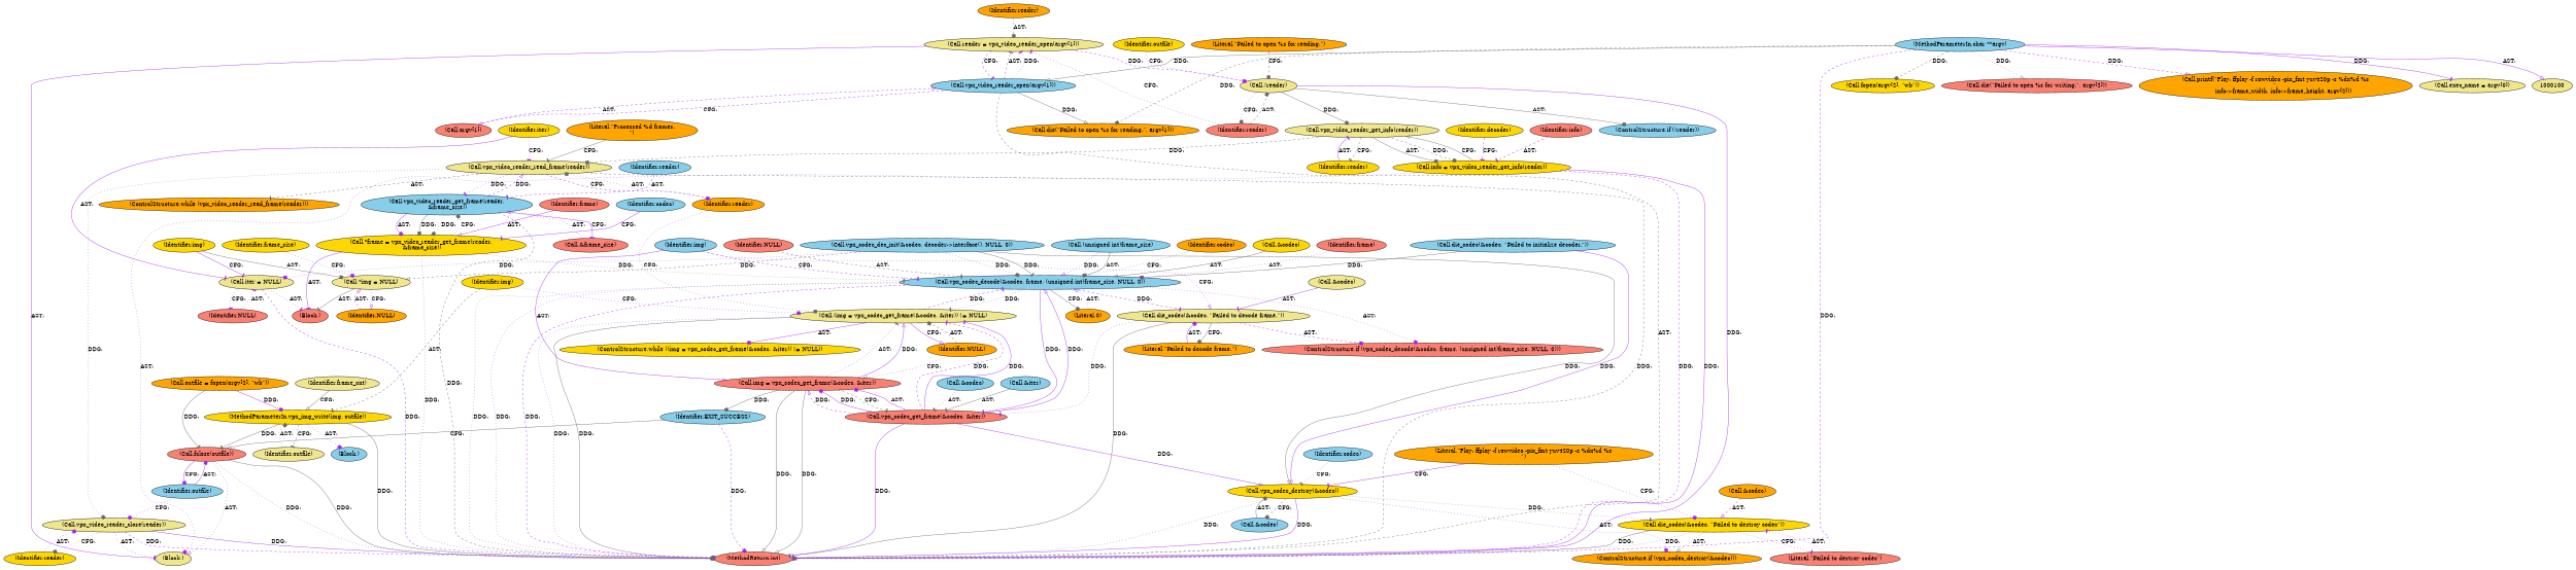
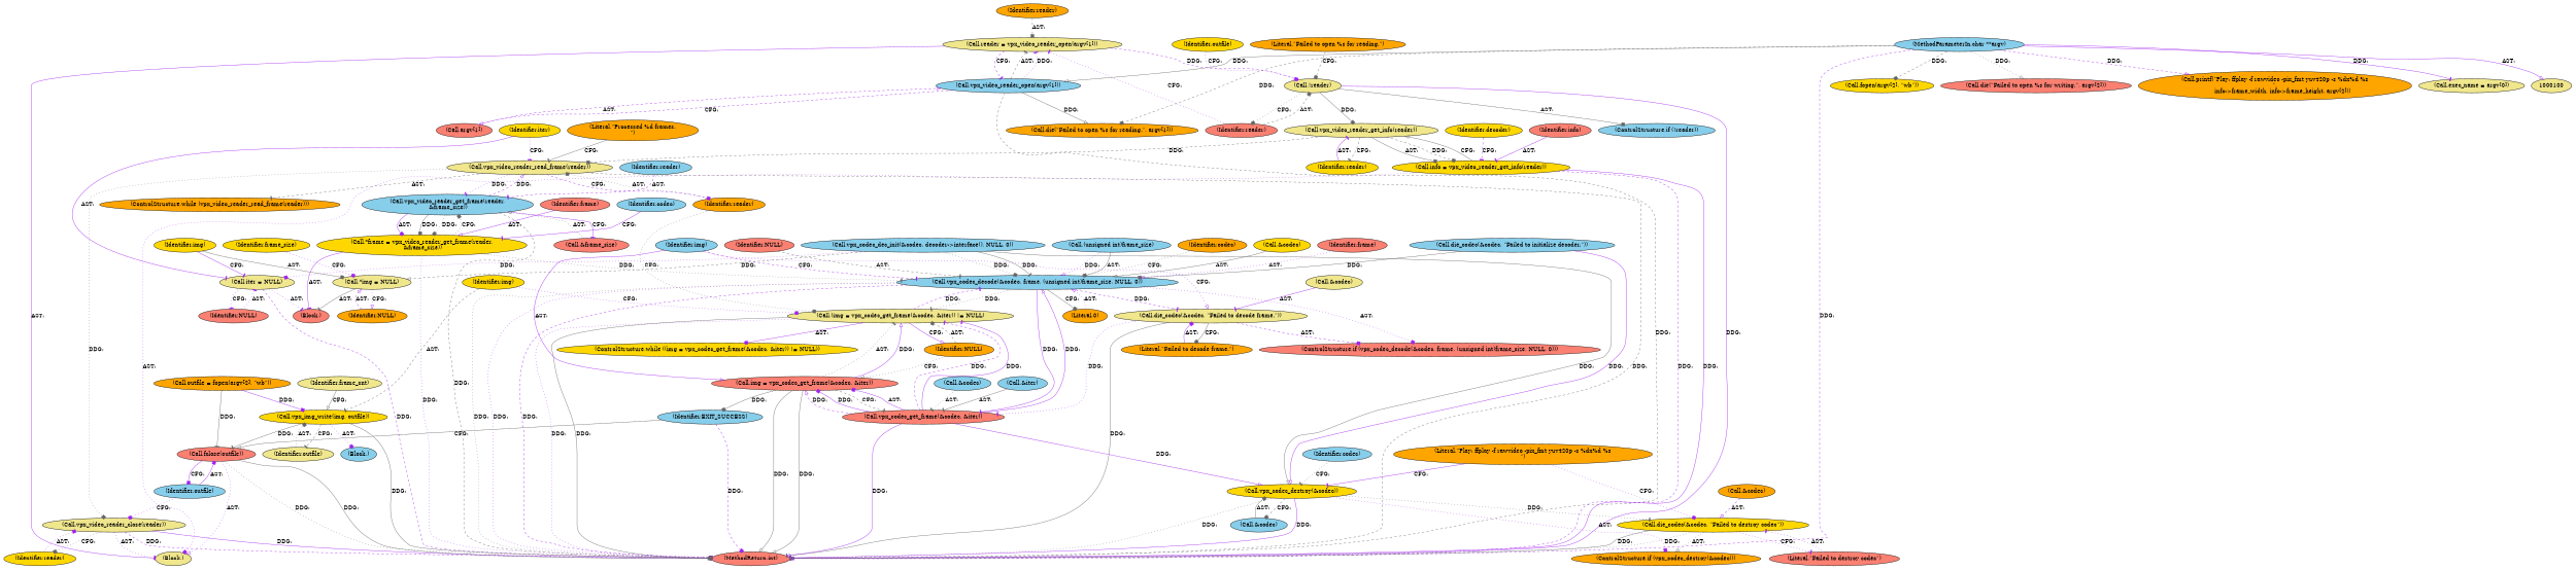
  digraph {
    node [fillcolor=skyblue style=filled]
    edge [arrowhead=tee color=purple style=solid]
    n1 [fillcolor=khaki label="(Call,reader = vpx_video_reader_open(argv[1]))"]
    n2 [label="(Call,vpx_video_reader_open(argv[1]))"]
    n3 [fillcolor=khaki label="(Call,!reader)"]
    n4 [fillcolor=khaki label="(Block,)"]
    n5 [fillcolor=salmon label="(MethodReturn,int)"]
    n6 [fillcolor=salmon label="(Call,argv[1])"]
    n7 [fillcolor=orange label="(Call,die(\"Failed to open %s for reading.\", argv[1]))"]
    n8 [fillcolor=khaki label="(Call,vpx_video_reader_get_info(reader))"]
    n9 [label="(ControlStructure,if (!reader))"]
    n10 [fillcolor=salmon label="(Identifier,reader)"]
    n11 [label="(MethodParameterIn,char **argv)"]
    n12 [fillcolor=gold label="(Call,fopen(argv[2], \"wb\"))"]
    n13 [fillcolor=salmon label="(Call,die(\"Failed to open %s for writing.\", argv[2]))"]
    n14 [fillcolor=orange label="(Call,printf(\"Play: ffplay -f rawvideo -pix_fmt yuv420p -s %dx%d %s\n\",\n         info->frame_width, info->frame_height, argv[2]))"]
    n15 [fillcolor=khaki label="(Call,exec_name = argv[0])"]
    1000100 [fillcolor=khaki]
    n17 [fillcolor=gold label="(Call,info = vpx_video_reader_get_info(reader))"]
    n18 [fillcolor=khaki label="(Call,vpx_video_reader_read_frame(reader))"]
    n19 [fillcolor=gold label="(Identifier,reader)"]
    n20 [label="(Call,vpx_video_reader_get_frame(reader,\n &frame_size))"]
    n21 [fillcolor=khaki label="(Call,vpx_video_reader_close(reader))"]
    n22 [fillcolor=orange label="(ControlStructure,while (vpx_video_reader_read_frame(reader)))"]
    n23 [fillcolor=orange label="(Identifier,reader)"]
    n24 [fillcolor=gold label="(Call,*frame = vpx_video_reader_get_frame(reader,\n &frame_size))"]
    n25 [fillcolor=salmon label="(Call,&frame_size)"]
    n26 [fillcolor=gold label="(Identifier,reader)"]
    n27 [fillcolor=khaki label="(Call,(img = vpx_codec_get_frame(&codec, &iter)) != NULL)"]
    n28 [label="(Call,vpx_codec_decode(&codec, frame, (unsigned int)frame_size, NULL, 0))"]
    n29 [fillcolor=salmon label="(Block,)"]
    n30 [fillcolor=khaki label="(Call,die_codec(&codec, \"Failed to decode frame.\"))"]
    n31 [fillcolor=salmon label="(Call,vpx_codec_get_frame(&codec, &iter))"]
    n32 [fillcolor=orange label="(Literal,0)"]
    n33 [fillcolor=salmon label="(ControlStructure,if (vpx_codec_decode(&codec, frame, (unsigned int)frame_size, NULL, 0)))"]
    n34 [fillcolor=orange label="(Literal,\"Failed to decode frame.\")"]
    n35 [fillcolor=salmon label="(Call,img = vpx_codec_get_frame(&codec, &iter))"]
    n36 [fillcolor=gold label="(Call,vpx_codec_destroy(&codec))"]
    n37 [fillcolor=gold label="(ControlStructure,while ((img = vpx_codec_get_frame(&codec, &iter)) != NULL))"]
    n38 [fillcolor=orange label="(Identifier,NULL)"]
    n39 [label="(Identifier,EXIT_SUCCESS)"]
    n40 [fillcolor=gold label="(Call,die_codec(&codec, \"Failed to destroy codec\"))"]
    n41 [label="(Call,&codec)"]
    n42 [fillcolor=orange label="(ControlStructure,if (vpx_codec_destroy(&codec)))"]
    n43 [label="(Call,&iter)"]
    n44 [fillcolor=khaki label="(Call,iter = NULL)"]
    n45 [fillcolor=salmon label="(Identifier,NULL)"]
    n46 [fillcolor=khaki label="(Call,*img = NULL)"]
    n47 [fillcolor=orange label="(Identifier,NULL)"]
-   n48 [fillcolor=gold label="(MethodParameterIn,vpx_img_write(img, outfile))"]
+   n48 [fillcolor=gold label="(Call,vpx_img_write(img, outfile))"]
    n49 [fillcolor=salmon label="(Call,fclose(outfile))"]
    n50 [fillcolor=khaki label="(Identifier,outfile)"]
    n51 [label="(Block,)"]
    n52 [label="(Identifier,outfile)"]
    n53 [fillcolor=salmon label="(Literal,\"Failed to destroy codec\")"]
    n54 [label="(Call,&codec)"]
    n55 [label="(Call,(unsigned int)frame_size)"]
    n56 [fillcolor=gold label="(Identifier,frame_size)"]
    n57 [label="(Call,vpx_codec_dec_init(&codec, decoder->interface(), NULL, 0))"]
    n58 [fillcolor=gold label="(Identifier,decoder)"]
    n59 [fillcolor=khaki label="(Identifier,frame_cnt)"]
    n60 [fillcolor=gold label="(Identifier,outfile)"]
    n61 [label="(Call,die_codec(&codec, \"Failed to initialize decoder.\"))"]
    n62 [fillcolor=khaki label="(Call,&codec)"]
    n63 [fillcolor=orange label="(Literal,\"Processed %d frames.\n\")"]
    n64 [fillcolor=salmon label="(Identifier,frame)"]
    n65 [label="(Identifier,codec)"]
    n66 [fillcolor=gold label="(Identifier,img)"]
    n67 [fillcolor=salmon label="(Identifier,info)"]
    n68 [fillcolor=orange label="(Identifier,reader)"]
    n69 [fillcolor=gold label="(Identifier,img)"]
    n70 [fillcolor=salmon label="(Identifier,frame)"]
    n71 [fillcolor=gold label="(Identifier,iter)"]
    n72 [fillcolor=salmon label="(Identifier,NULL)"]
    n73 [label="(Identifier,codec)"]
    n74 [fillcolor=orange label="(Identifier,codec)"]
    n75 [fillcolor=orange label="(Call,outfile = fopen(argv[2], \"wb\"))"]
    n76 [label="(Identifier,img)"]
    n77 [fillcolor=orange label="(Literal,\"Play: ffplay -f rawvideo -pix_fmt yuv420p -s %dx%d %s\n\")"]
    n78 [fillcolor=orange label="(Literal,\"Failed to open %s for reading.\")"]
    n79 [fillcolor=gold label="(Call,&codec)"]
    n80 [label="(Identifier,reader)"]
    n81 [fillcolor=orange label="(Call,&codec)"]
    n1 -> n2 [label="CFG: " style=dashed]
    n1 -> n3 [arrowhead=onormal label="DDG: " style=dashed]
    n1 -> n4 [label="AST: "]
    n2 -> n1 [color=gray40 label="AST: " style=dashed]
    n2 -> n1 [label="DDG: " style=dotted]
-   n2 -> n5 [color=gray40 label="AST: " style=dashed]
+   n2 -> n5 [color=gray40 label="DDG: " style=dashed]
    n2 -> n6 [arrowhead=onormal label="CFG: " style=dashed]
    n2 -> n7 [arrowhead=onormal color=gray40 label="DDG: "]
    n3 -> n5 [label="DDG: "]
    n3 -> n8 [arrowhead=box color=gray40 label="DDG: "]
    n3 -> n9 [arrowhead=box color=gray40 label="AST: "]
    n3 -> n10 [arrowhead=box color=gray40 label="CFG: " style=dotted]
    n6 -> n2 [arrowhead=onormal label="AST: " style=dashed]
    n8 -> n17 [arrowhead=box color=gray40 label="AST: "]
    n8 -> n17 [arrowhead=box color=gray40 label="DDG: " style=dashed]
    n8 -> n18 [arrowhead=box color=gray40 label="DDG: " style=dashed]
    n8 -> n19 [color=gray40 label="CFG: " style=dashed]
    n10 -> n1 [label="CFG: " style=dotted]
    n10 -> n3 [arrowhead=box color=gray40 label="AST: " style=dashed]
    n11 -> n2 [arrowhead=onormal color=gray40 label="DDG: "]
    n11 -> n5 [arrowhead=box label="DDG: " style=dashed]
    n11 -> n7 [arrowhead=box color=gray40 label="DDG: " style=dashed]
    n11 -> n12 [arrowhead=box color=gray40 label="DDG: " style=dashed]
    n11 -> n13 [arrowhead=onormal color=gray40 label="DDG: " style=dotted]
    n11 -> n14 [arrowhead=onormal label="DDG: " style=dashed]
    n11 -> n15 [label="DDG: "]
    n11 -> 1000100 [arrowhead=onormal label="AST: "]
    n17 -> n4 [arrowhead=box label="AST: " style=dotted]
    n17 -> n5 [arrowhead=onormal label="DDG: " style=dashed]
    n17 -> n5 [arrowhead=onormal label="DDG: "]
    n17 -> n8 [arrowhead=onormal color=gray40 label="CFG: "]
    n18 -> n5 [arrowhead=onormal color=gray40 label="DDG: " style=dashed]
    n18 -> n20 [label="DDG: " style=dotted]
    n18 -> n21 [arrowhead=box color=gray40 label="DDG: " style=dotted]
    n18 -> n22 [color=gray40 label="AST: " style=dashed]
    n18 -> n23 [arrowhead=box label="CFG: " style=dashed]
    n19 -> n8 [label="AST: "]
    n20 -> n5 [color=gray40 label="DDG: " style=dashed]
    n20 -> n18 [arrowhead=onormal label="DDG: " style=dashed]
    n20 -> n24 [arrowhead=box label="AST: "]
    n20 -> n24 [arrowhead=box color=gray40 label="DDG: "]
    n20 -> n24 [arrowhead=box color=gray40 label="DDG: " style=dotted]
    n20 -> n25 [label="CFG: "]
    n21 -> n4 [label="AST: " style=dotted]
    n21 -> n5 [arrowhead=onormal label="DDG: " style=dashed]
    n21 -> n5 [label="DDG: "]
    n21 -> n26 [arrowhead=box color=gray40 label="CFG: " style=dotted]
    n23 -> n18 [arrowhead=box color=gray40 label="AST: " style=dotted]
    n23 -> n27 [arrowhead=box color=gray40 label="CFG: " style=dotted]
    n24 -> n5 [arrowhead=box label="DDG: " style=dotted]
    n24 -> n20 [arrowhead=box color=gray40 label="CFG: " style=dotted]
    n24 -> n28 [color=gray40 label="DDG: " style=dotted]
    n24 -> n29 [label="AST: "]
-   n25 -> n20 [arrowhead=onormal label="AST: " style=dotted]
+   n25 -> n20 [arrowhead=onormal color=gray40 label="AST: " style=dotted]
    n26 -> n21 [arrowhead=box label="AST: " style=dotted]
    n27 -> n5 [label="DDG: " style=dotted]
    n27 -> n5 [arrowhead=onormal color=gray40 label="DDG: "]
    n27 -> n28 [label="DDG: " style=dashed]
    n27 -> n37 [arrowhead=box label="AST: "]
    n27 -> n38 [arrowhead=onormal label="CFG: "]
    n28 -> n5 [arrowhead=box label="DDG: " style=dotted]
    n28 -> n5 [arrowhead=box label="DDG: " style=dashed]
    n28 -> n5 [arrowhead=box color=gray40 label="DDG: " style=dotted]
    n28 -> n27 [color=gray40 label="DDG: " style=dotted]
    n28 -> n30 [label="DDG: " style=dashed]
    n28 -> n31 [label="DDG: "]
    n28 -> n32 [arrowhead=box color=gray40 label="CFG: "]
    n28 -> n33 [arrowhead=box label="AST: " style=dotted]
    n30 -> n5 [color=gray40 label="DDG: "]
    n30 -> n31 [label="DDG: " style=dotted]
    n30 -> n33 [arrowhead=box label="AST: " style=dashed]
    n30 -> n34 [arrowhead=box color=gray40 label="CFG: "]
    n31 -> n5 [arrowhead=onormal label="DDG: "]
    n31 -> n27 [label="DDG: " style=dashed]
    n31 -> n27 [label="DDG: "]
    n31 -> n28 [arrowhead=onormal label="DDG: "]
    n31 -> n35 [arrowhead=box label="AST: "]
    n31 -> n35 [arrowhead=onormal label="DDG: " style=dashed]
    n31 -> n35 [arrowhead=box label="DDG: "]
    n31 -> n36 [arrowhead=onormal label="DDG: "]
    n32 -> n28 [arrowhead=onormal label="AST: " style=dotted]
    n34 -> n30 [arrowhead=box label="AST: "]
    n35 -> n5 [arrowhead=onormal color=gray40 label="DDG: "]
    n35 -> n5 [arrowhead=onormal color=gray40 label="DDG: "]
    n35 -> n27 [color=gray40 label="AST: " style=dotted]
    n35 -> n27 [arrowhead=onormal label="DDG: "]
    n35 -> n31 [color=gray40 label="CFG: " style=dashed]
    n35 -> n39 [arrowhead=box color=gray40 label="DDG: "]
    n36 -> n5 [color=gray40 label="DDG: " style=dotted]
    n36 -> n5 [label="DDG: "]
    n36 -> n40 [color=gray40 label="DDG: " style=dotted]
    n36 -> n41 [arrowhead=box color=gray40 label="CFG: " style=dashed]
    n36 -> n42 [arrowhead=box label="AST: " style=dotted]
    n38 -> n27 [arrowhead=box color=gray40 label="AST: " style=dashed]
    n38 -> n35 [arrowhead=onormal color=gray40 label="CFG: " style=dotted]
    n39 -> n5 [arrowhead=box label="DDG: " style=dashed]
    n39 -> n49 [arrowhead=onormal color=gray40 label="CFG: "]
    n40 -> n5 [arrowhead=onormal color=gray40 label="DDG: "]
    n40 -> n5 [color=gray40 label="DDG: " style=dotted]
    n40 -> n42 [arrowhead=onormal color=gray40 label="AST: " style=dotted]
    n40 -> n53 [label="CFG: " style=dotted]
    n41 -> n36 [arrowhead=box color=gray40 label="AST: "]
    n43 -> n31 [color=gray40 label="AST: "]
    n44 -> n5 [label="DDG: " style=dashed]
    n44 -> n29 [label="AST: " style=dotted]
    n44 -> n45 [label="CFG: " style=dotted]
    n45 -> n44 [label="AST: " style=dotted]
    n46 -> n29 [color=gray40 label="AST: "]
    n46 -> n47 [arrowhead=onormal label="CFG: " style=dotted]
    n47 -> n46 [arrowhead=onormal label="AST: " style=dashed]
    n48 -> n5 [arrowhead=onormal color=gray40 label="DDG: "]
    n48 -> n49 [color=gray40 label="DDG: "]
    n48 -> n50 [color=gray40 label="CFG: " style=dashed]
    n48 -> n51 [arrowhead=box label="AST: " style=dotted]
    n49 -> n4 [arrowhead=onormal label="AST: " style=dotted]
    n49 -> n5 [arrowhead=box color=gray40 label="DDG: "]
    n49 -> n5 [color=gray40 label="DDG: " style=dotted]
    n49 -> n52 [arrowhead=box label="CFG: "]
    n50 -> n48 [arrowhead=box color=gray40 label="AST: " style=dotted]
    n52 -> n21 [arrowhead=box label="CFG: " style=dotted]
    n52 -> n49 [arrowhead=box label="AST: "]
    n53 -> n40 [label="AST: " style=dotted]
    n54 -> n31 [color=gray40 label="AST: " style=dotted]
    n55 -> n28 [arrowhead=box color=gray40 label="AST: "]
    n55 -> n28 [arrowhead=onormal label="DDG: " style=dotted]
    n56 -> n46 [arrowhead=box label="CFG: " style=dotted]
    n57 -> n28 [arrowhead=box color=gray40 label="DDG: " style=dotted]
    n57 -> n28 [color=gray40 label="DDG: "]
    n57 -> n36 [arrowhead=onormal color=gray40 label="DDG: "]
    n57 -> n44 [arrowhead=box label="DDG: " style=dotted]
    n57 -> n46 [arrowhead=onormal color=gray40 label="DDG: " style=dashed]
    n58 -> n17 [label="CFG: " style=dashed]
    n59 -> n48 [arrowhead=onormal color=gray40 label="CFG: "]
    n60 -> n3 [arrowhead=box label="CFG: " style=dotted]
    n61 -> n28 [arrowhead=box color=gray40 label="DDG: "]
    n61 -> n36 [arrowhead=onormal label="DDG: "]
    n62 -> n30 [label="AST: "]
    n63 -> n18 [color=gray40 label="CFG: "]
    n64 -> n28 [arrowhead=onormal label="AST: " style=dotted]
    n65 -> n36 [color=gray40 label="CFG: " style=dotted]
    n66 -> n44 [label="CFG: "]
    n66 -> n46 [arrowhead=box color=gray40 label="AST: "]
-   n67 -> n17 [label="AST: " style=dashed]
+   n67 -> n17 [label="AST: "]
    n68 -> n1 [arrowhead=box color=gray40 label="AST: " style=dashed]
    n69 -> n27 [arrowhead=box label="CFG: " style=dotted]
    n69 -> n48 [color=gray40 label="AST: " style=dashed]
    n70 -> n24 [arrowhead=onormal label="AST: "]
    n71 -> n18 [label="CFG: " style=dotted]
    n71 -> n44 [label="AST: "]
    n72 -> n28 [color=gray40 label="AST: " style=dashed]
    n73 -> n24 [label="CFG: "]
    n74 -> n28 [arrowhead=onormal color=gray40 label="CFG: " style=dotted]
    n75 -> n48 [arrowhead=box label="DDG: "]
    n75 -> n49 [color=gray40 label="DDG: "]
    n76 -> n28 [label="CFG: " style=dashed]
    n76 -> n30 [arrowhead=onormal label="CFG: " style=dotted]
    n76 -> n35 [arrowhead=onormal label="AST: "]
    n77 -> n36 [label="CFG: "]
    n77 -> n40 [arrowhead=box label="CFG: " style=dotted]
    n78 -> n3 [arrowhead=box color=gray40 label="CFG: " style=dashed]
    n79 -> n28 [arrowhead=onormal color=gray40 label="AST: "]
    n80 -> n20 [label="AST: " style=dashed]
    n81 -> n40 [arrowhead=onormal label="AST: " style=dashed]
  }
